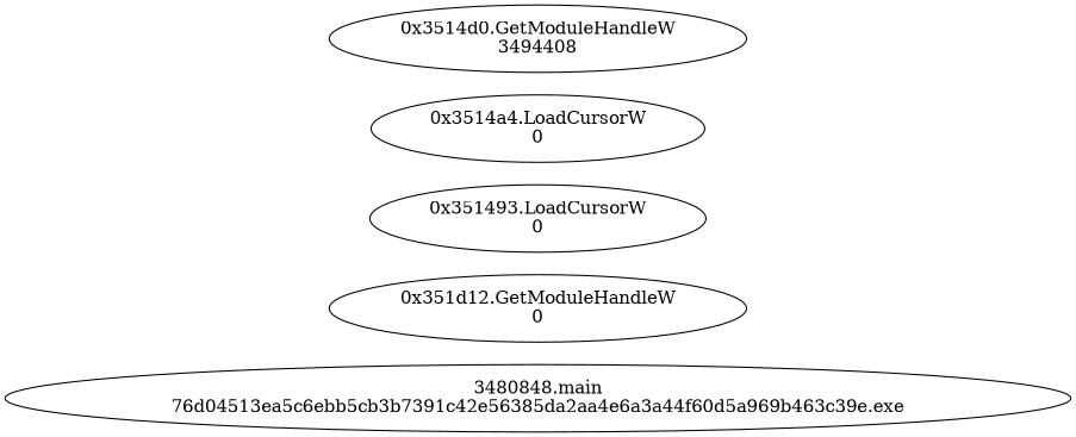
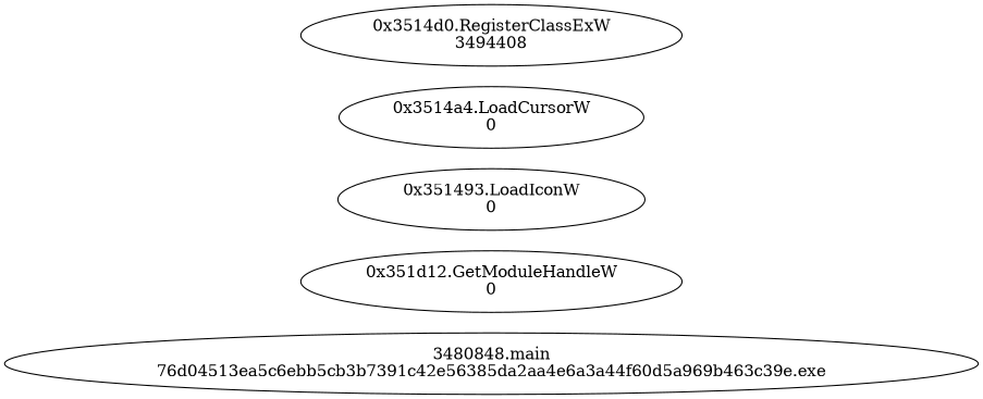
  digraph {
    rankdir=LR
    n1 [label="3480848.main\n76d04513ea5c6ebb5cb3b7391c42e56385da2aa4e6a3a44f60d5a969b463c39e.exe"]
    n2 [label="0x351d12.GetModuleHandleW\n0"]
-   n3 [label="0x351493.LoadCursorW\n0\n"]
+   n3 [label="0x351493.LoadIconW\n0\n"]
    n4 [label="0x3514a4.LoadCursorW\n0\n"]
-   n5 [label="0x3514d0.GetModuleHandleW\n3494408"]
+   n5 [label="0x3514d0.RegisterClassExW\n3494408"]
  }
